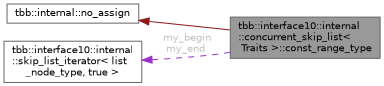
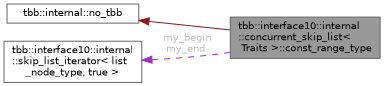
  digraph {
    rankdir=LR
    node [color=gray40 fillcolor=white fontname=Helvetica fontsize=10 shape=box style=filled]
    edge [dir=back fontname=Helvetica fontsize=10 labelfontname=Helvetica labelfontsize=10]
    n1 [fillcolor=grey60 fontcolor=black height=0.2 label="tbb::interface10::internal\l::concurrent_skip_list\<\l Traits \>::const_range_type" width=0.4]
-   n2 [height=0.2 label="tbb::internal::no_assign" width=0.4]
+   n2 [height=0.2 label="tbb::internal::no_tbb" width=0.4]
    n3 [height=0.2 label="tbb::interface10::internal\l::skip_list_iterator\< list\l_node_type, true \>" width=0.4]
    n2 -> n1 [color=firebrick4 style=solid]
    n3 -> n1 [color=darkorchid3 fontcolor=grey label=" my_begin\nmy_end" style=dashed]
  }
